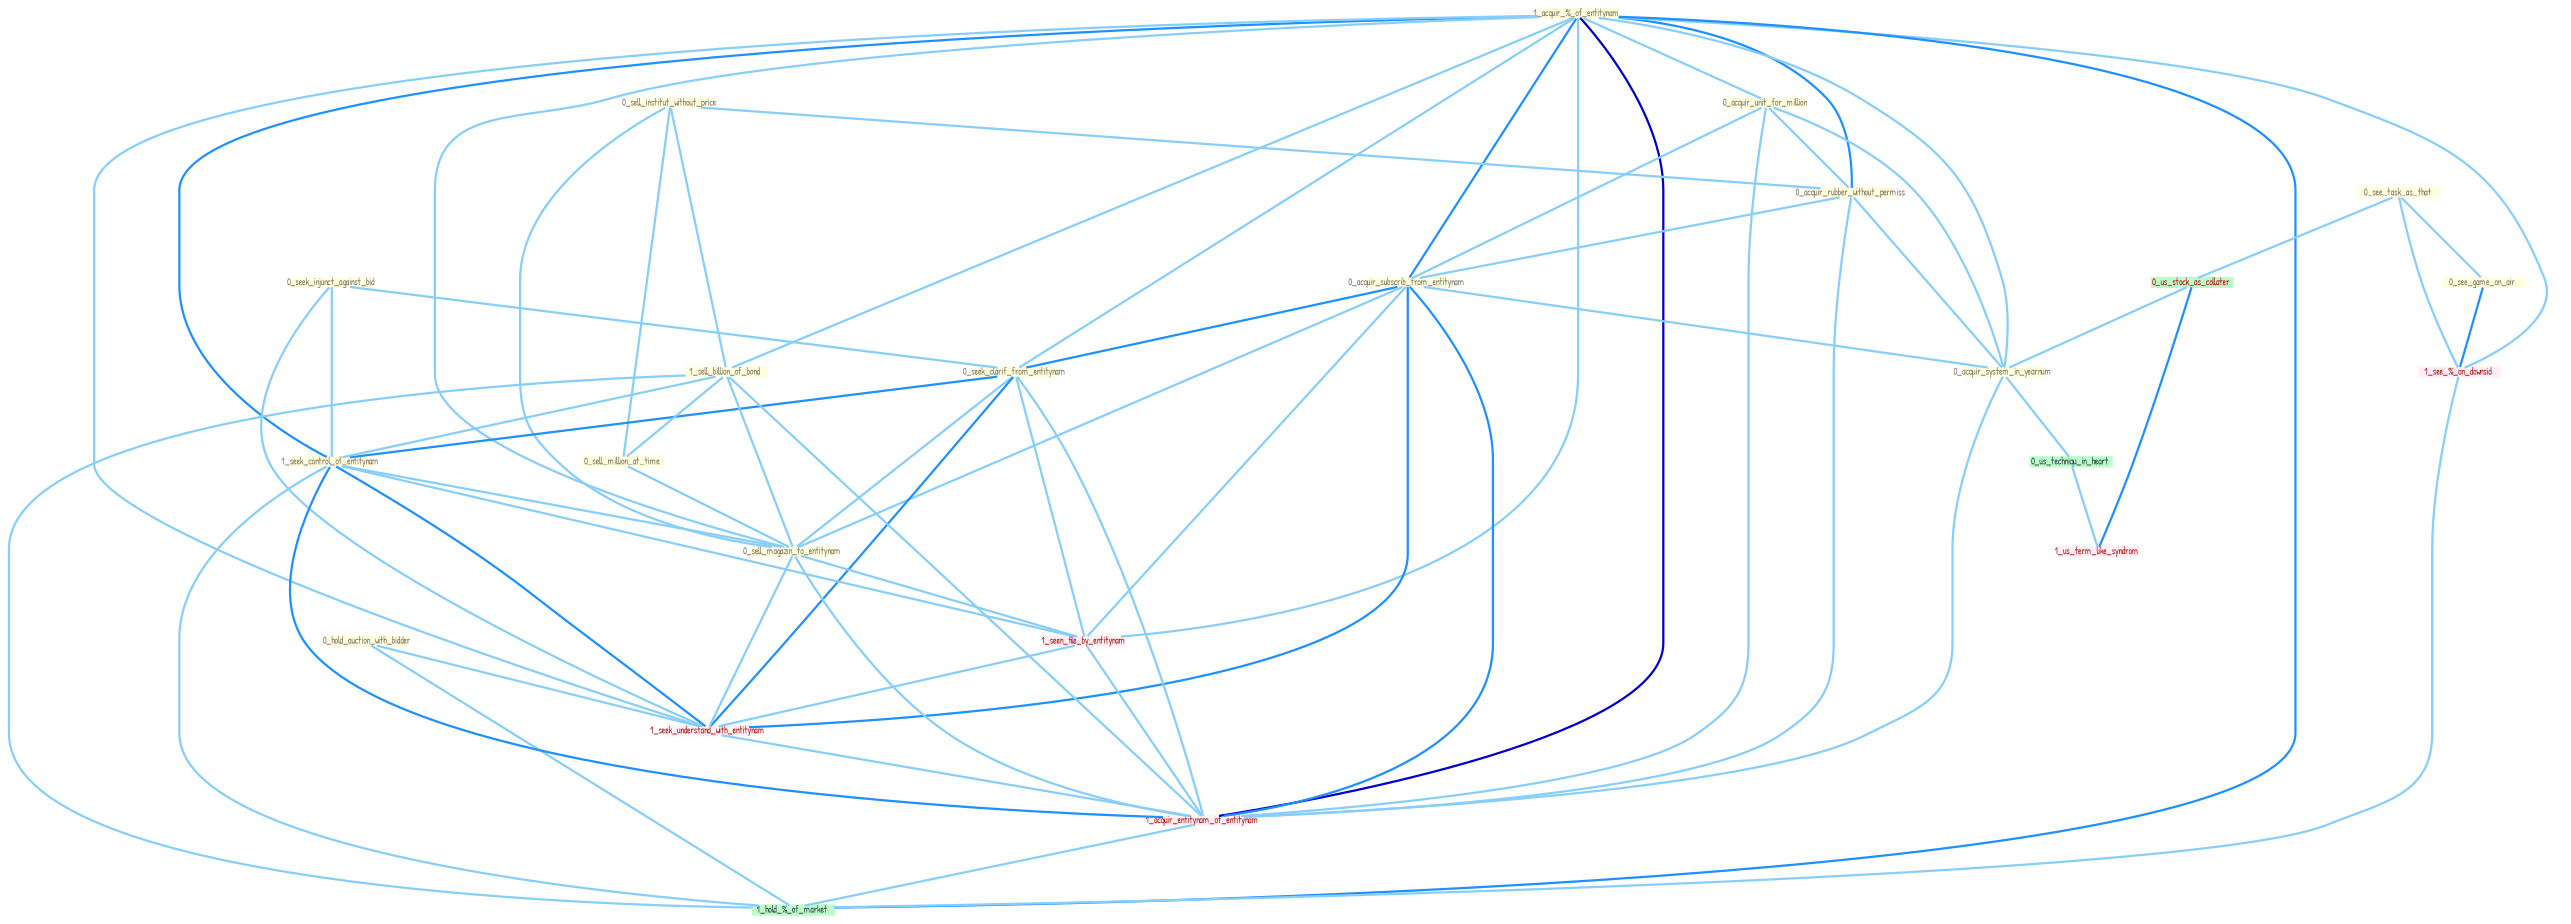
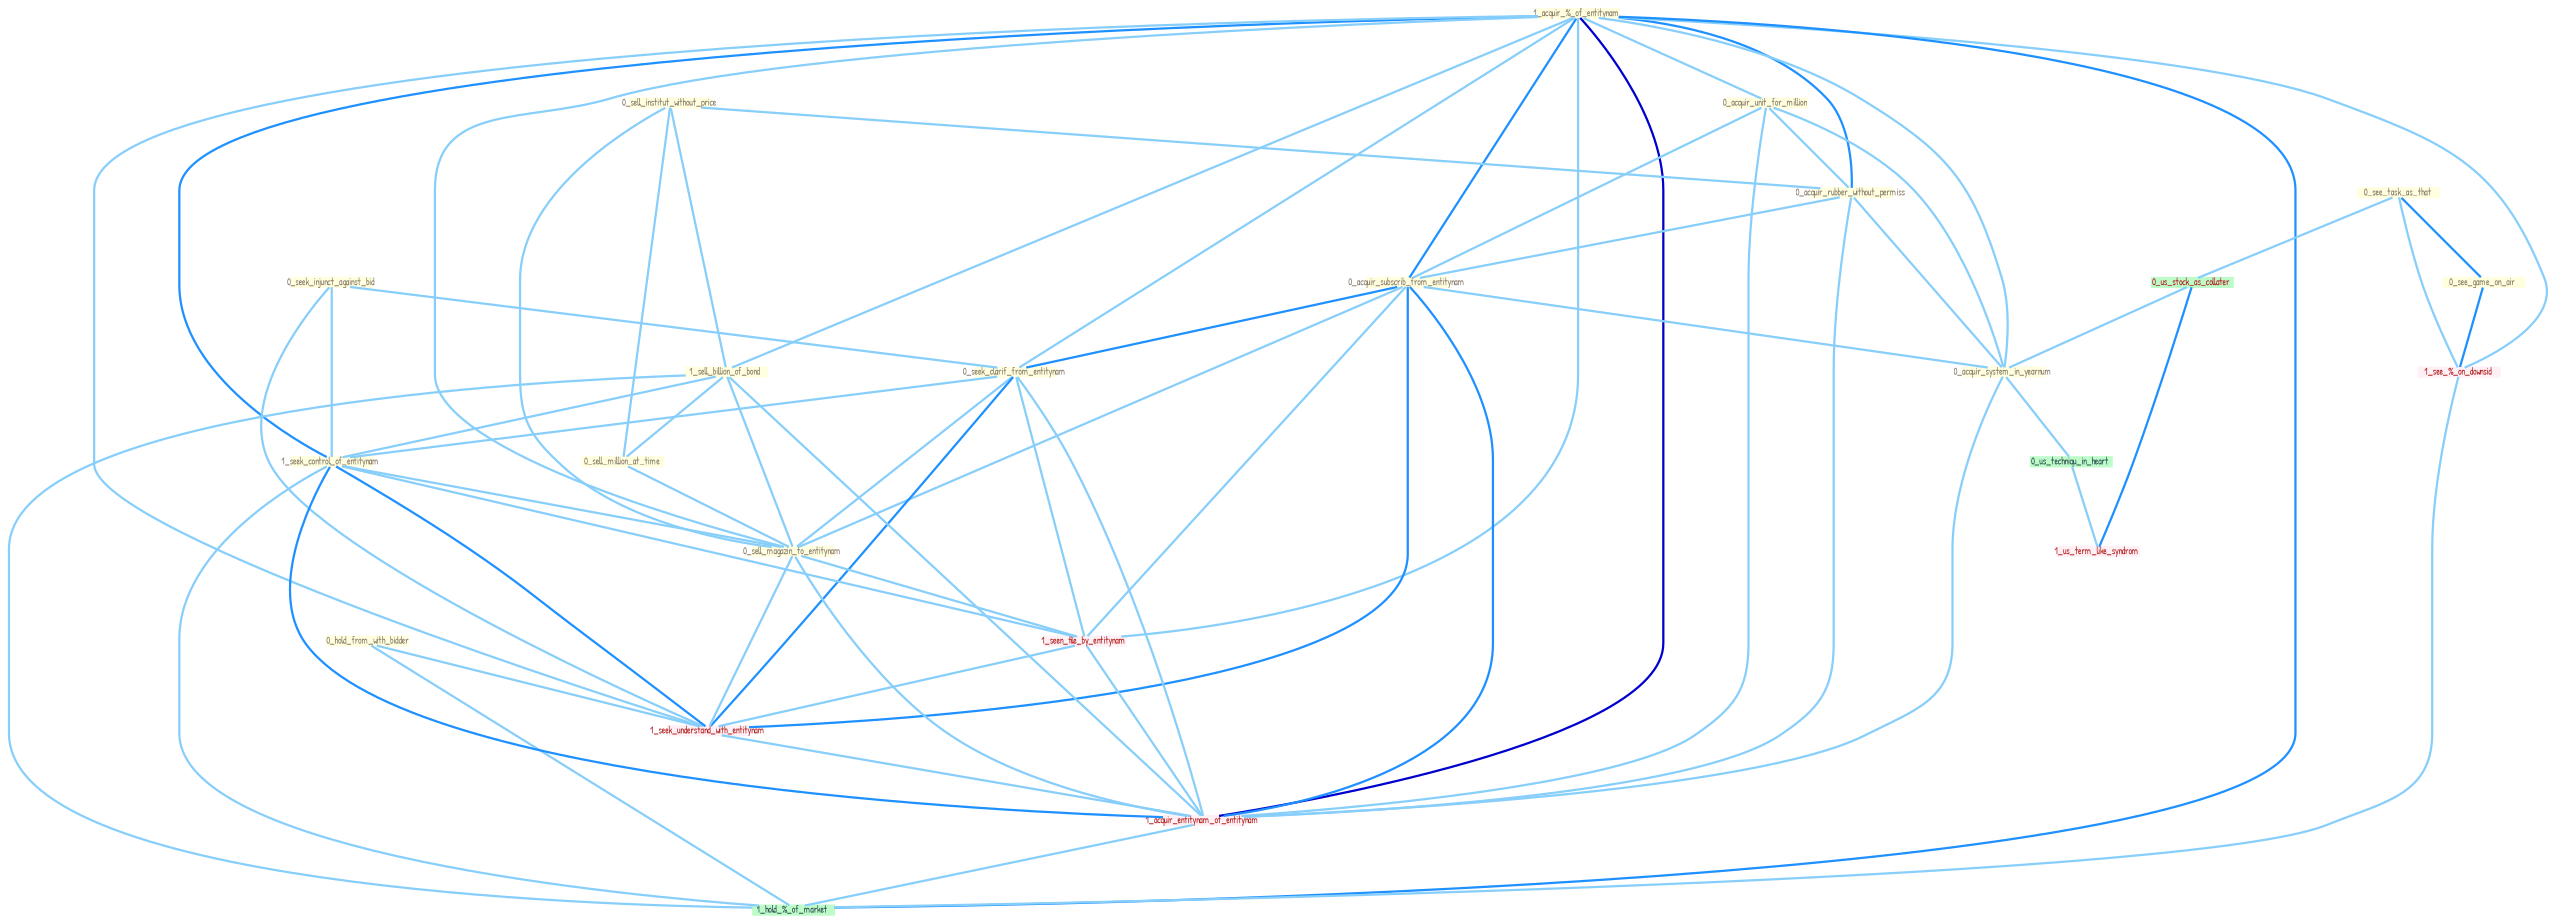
  graph {
    fontname="Patrick Hand"
    node [color="#ffffe0" fixedsize=true fontcolor="#8b7d6b" fontname="Patrick Hand" fontsize=4 shape=polygon style=filled]
    edge [color="#87cefa" fontname="Patrick Hand" w=1]
    "1_acquir_%_of_entitynam " [height=.06 width=.5]
    "0_sell_institut_without_price " [height=.06 width=.5]
    "0_acquir_unit_for_million " [height=.06 width=.5]
    "0_see_task_as_that " [height=.06 width=.5]
    "0_seek_injunct_against_bid " [height=.06 width=.5]
    "0_acquir_rubber_without_permiss " [height=.06 width=.5]
    "0_acquir_subscrib_from_entitynam " [height=.06 width=.5]
    "0_seek_clarif_from_entitynam " [height=.06 width=.5]
    "0_acquir_system_in_yearnum " [height=.06 width=.5]
    "1_sell_billion_of_bond " [height=.06 width=.5]
    "0_see_game_on_air " [height=.06 width=.5]
-   "0_hold_auction_with_bidder " [height=.06 width=.5]
+   "0_hold_auction_with_bidder " [height=.06 width=.5 label="0_hold_from_with_bidder"]
    "1_seek_control_of_entitynam " [height=.06 width=.5]
    "0_sell_million_at_time " [height=.06 width=.5]
    "0_sell_magazin_to_entitynam " [height=.06 width=.5]
    "1_seen_file_by_entitynam " [color="#fff0f5" fontcolor="#b22222" height=.06 width=.5]
    "1_seek_understand_with_entitynam " [color="#fff0f5" fontcolor="#b22222" height=.06 width=.5]
    "1_acquir_entitynam_of_entitynam " [color="#fff0f5" fontcolor="#b22222" height=.06 width=.5]
    "1_see_%_on_downsid " [color="#fff0f5" fontcolor="#b22222" height=.06 width=.5]
    "1_us_term_like_syndrom " [color="#fff0f5" fontcolor="#b22222" height=.06 width=.5]
    "1_hold_%_of_market " [color="#BDFCC9" fontcolor="#2f4f4f" height=.06 width=.5]
    "0_us_stock_as_collater " [color="#BDFCC9" fontcolor="#b22222" height=.06 width=.5]
    "0_us_techniqu_in_heart " [color="#BDFCC9" fontcolor="#2f4f4f" height=.06 width=.5]
    subgraph sub_1 {
      "1_acquir_%_of_entitynam "
      "0_sell_institut_without_price "
      "0_acquir_unit_for_million "
      "0_see_task_as_that "
      "0_seek_injunct_against_bid "
      "0_acquir_rubber_without_permiss "
      "0_acquir_subscrib_from_entitynam "
      "0_seek_clarif_from_entitynam "
      "0_acquir_system_in_yearnum "
      "1_sell_billion_of_bond "
      "0_see_game_on_air "
      "0_hold_auction_with_bidder "
      "1_seek_control_of_entitynam "
      "0_sell_million_at_time "
      "0_sell_magazin_to_entitynam "
    }
    subgraph sub_2 {
      "1_seen_file_by_entitynam "
      "1_seek_understand_with_entitynam "
      "1_acquir_entitynam_of_entitynam "
      "1_see_%_on_downsid "
      "1_us_term_like_syndrom "
    }
    "1_acquir_%_of_entitynam " -- "0_acquir_unit_for_million "
    "1_acquir_%_of_entitynam " -- "0_acquir_rubber_without_permiss " [color="#1e90ff"]
    "1_acquir_%_of_entitynam " -- "0_acquir_subscrib_from_entitynam " [color="#1e90ff" w=2]
    "1_acquir_%_of_entitynam " -- "0_seek_clarif_from_entitynam "
    "1_acquir_%_of_entitynam " -- "0_acquir_system_in_yearnum "
    "1_acquir_%_of_entitynam " -- "1_sell_billion_of_bond "
    "1_acquir_%_of_entitynam " -- "1_seek_control_of_entitynam " [color="#1e90ff" w=2]
    "1_acquir_%_of_entitynam " -- "0_sell_magazin_to_entitynam "
    "1_acquir_%_of_entitynam " -- "1_seen_file_by_entitynam "
    "1_acquir_%_of_entitynam " -- "1_seek_understand_with_entitynam "
    "1_acquir_%_of_entitynam " -- "1_acquir_entitynam_of_entitynam " [color="#0000cd" w=3]
    "1_acquir_%_of_entitynam " -- "1_see_%_on_downsid "
    "1_acquir_%_of_entitynam " -- "1_hold_%_of_market " [color="#1e90ff" w=2]
    "0_sell_institut_without_price " -- "0_acquir_rubber_without_permiss "
    "0_sell_institut_without_price " -- "1_sell_billion_of_bond "
    "0_sell_institut_without_price " -- "0_sell_million_at_time "
    "0_sell_institut_without_price " -- "0_sell_magazin_to_entitynam "
    "0_acquir_unit_for_million " -- "0_acquir_rubber_without_permiss "
    "0_acquir_unit_for_million " -- "0_acquir_subscrib_from_entitynam "
    "0_acquir_unit_for_million " -- "0_acquir_system_in_yearnum "
    "0_acquir_unit_for_million " -- "1_acquir_entitynam_of_entitynam "
-   "0_see_task_as_that " -- "0_see_game_on_air "
+   "0_see_task_as_that " -- "0_see_game_on_air " [color="#1e90ff"]
    "0_see_task_as_that " -- "1_see_%_on_downsid "
    "0_see_task_as_that " -- "0_us_stock_as_collater "
    "0_seek_injunct_against_bid " -- "0_seek_clarif_from_entitynam "
    "0_seek_injunct_against_bid " -- "1_seek_control_of_entitynam "
    "0_seek_injunct_against_bid " -- "1_seek_understand_with_entitynam "
    "0_acquir_rubber_without_permiss " -- "0_acquir_subscrib_from_entitynam "
    "0_acquir_rubber_without_permiss " -- "0_acquir_system_in_yearnum "
    "0_acquir_rubber_without_permiss " -- "1_acquir_entitynam_of_entitynam "
    "0_acquir_subscrib_from_entitynam " -- "0_seek_clarif_from_entitynam " [color="#1e90ff" w=2]
    "0_acquir_subscrib_from_entitynam " -- "0_acquir_system_in_yearnum "
    "0_acquir_subscrib_from_entitynam " -- "0_sell_magazin_to_entitynam "
    "0_acquir_subscrib_from_entitynam " -- "1_seen_file_by_entitynam "
    "0_acquir_subscrib_from_entitynam " -- "1_seek_understand_with_entitynam " [color="#1e90ff"]
    "0_acquir_subscrib_from_entitynam " -- "1_acquir_entitynam_of_entitynam " [color="#1e90ff" w=2]
-   "0_seek_clarif_from_entitynam " -- "1_seek_control_of_entitynam " [color="#1e90ff" w=2]
+   "0_seek_clarif_from_entitynam " -- "1_seek_control_of_entitynam " [w=2]
    "0_seek_clarif_from_entitynam " -- "0_sell_magazin_to_entitynam "
    "0_seek_clarif_from_entitynam " -- "1_seen_file_by_entitynam "
    "0_seek_clarif_from_entitynam " -- "1_seek_understand_with_entitynam " [color="#1e90ff" w=2]
    "0_seek_clarif_from_entitynam " -- "1_acquir_entitynam_of_entitynam "
    "0_acquir_system_in_yearnum " -- "1_acquir_entitynam_of_entitynam "
    "0_acquir_system_in_yearnum " -- "0_us_techniqu_in_heart "
    "1_sell_billion_of_bond " -- "1_seek_control_of_entitynam "
    "1_sell_billion_of_bond " -- "0_sell_million_at_time "
    "1_sell_billion_of_bond " -- "0_sell_magazin_to_entitynam "
    "1_sell_billion_of_bond " -- "1_acquir_entitynam_of_entitynam "
    "1_sell_billion_of_bond " -- "1_hold_%_of_market "
    "0_see_game_on_air " -- "1_see_%_on_downsid " [color="#1e90ff" w=2]
    "0_hold_auction_with_bidder " -- "1_seek_understand_with_entitynam "
    "0_hold_auction_with_bidder " -- "1_hold_%_of_market "
    "1_seek_control_of_entitynam " -- "0_sell_magazin_to_entitynam "
    "1_seek_control_of_entitynam " -- "1_seen_file_by_entitynam "
    "1_seek_control_of_entitynam " -- "1_seek_understand_with_entitynam " [color="#1e90ff" w=2]
    "1_seek_control_of_entitynam " -- "1_acquir_entitynam_of_entitynam " [color="#1e90ff" w=2]
    "1_seek_control_of_entitynam " -- "1_hold_%_of_market "
    "0_sell_million_at_time " -- "0_sell_magazin_to_entitynam "
    "0_sell_magazin_to_entitynam " -- "1_seen_file_by_entitynam "
    "0_sell_magazin_to_entitynam " -- "1_seek_understand_with_entitynam "
    "0_sell_magazin_to_entitynam " -- "1_acquir_entitynam_of_entitynam "
    "1_seen_file_by_entitynam " -- "1_seek_understand_with_entitynam "
    "1_seen_file_by_entitynam " -- "1_acquir_entitynam_of_entitynam "
    "1_seek_understand_with_entitynam " -- "1_acquir_entitynam_of_entitynam "
    "1_acquir_entitynam_of_entitynam " -- "1_hold_%_of_market "
    "1_see_%_on_downsid " -- "1_hold_%_of_market "
    "0_us_stock_as_collater " -- "0_acquir_system_in_yearnum "
    "0_us_stock_as_collater " -- "1_us_term_like_syndrom " [color="#1e90ff"]
    "0_us_techniqu_in_heart " -- "1_us_term_like_syndrom "
  }
